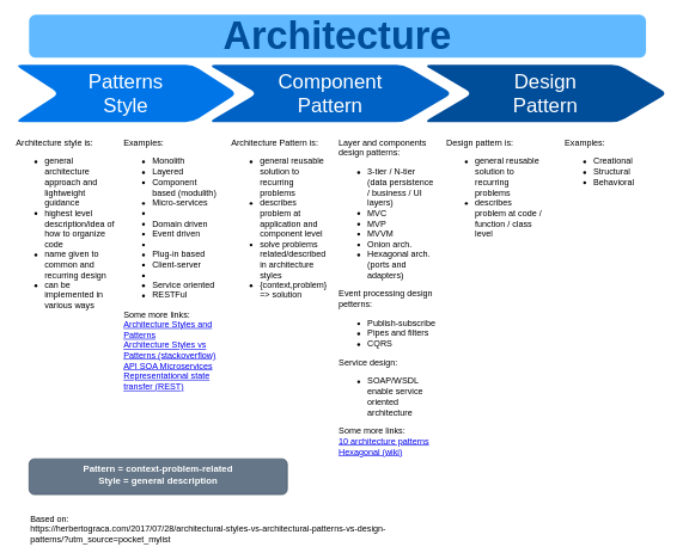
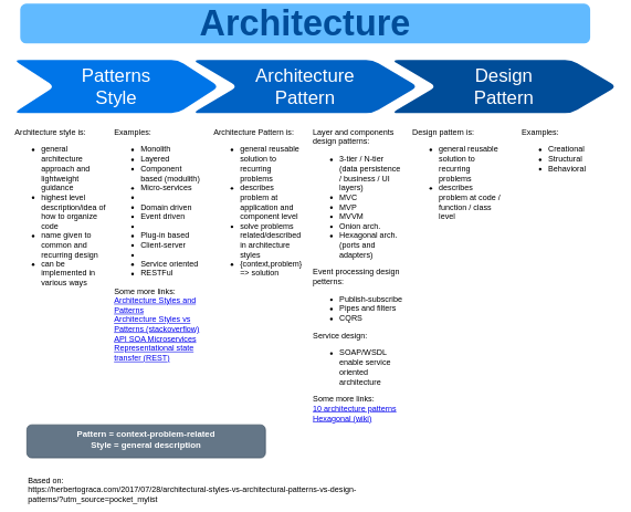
  <mxCell id="0" />
  <mxCell id="1" parent="0" />
  <mxCell id="2" value="Patterns&lt;br&gt;Style" style="shape=step;whiteSpace=wrap;html=1;fontSize=28;fillColor=#0075E8;fontColor=#FFFFFF;strokeColor=none;rounded=1;" parent="1" vertex="1"><mxGeometry x="20" y="90" width="310" height="80" as="geometry" /></mxCell>
- <mxCell id="3" value="Component&lt;br&gt;Pattern" style="shape=step;whiteSpace=wrap;html=1;fontSize=28;fillColor=#0062C4;fontColor=#FFFFFF;strokeColor=none;rounded=1;" parent="1" vertex="1"><mxGeometry x="290" y="90" width="340" height="80" as="geometry" /></mxCell>
+ <mxCell id="3" value="Architecture&lt;br&gt;Pattern" style="shape=step;whiteSpace=wrap;html=1;fontSize=28;fillColor=#0062C4;fontColor=#FFFFFF;strokeColor=none;rounded=1;" parent="1" vertex="1"><mxGeometry x="290" y="90" width="340" height="80" as="geometry" /></mxCell>
  <mxCell id="4" value="Design&lt;br&gt;Pattern" style="shape=step;whiteSpace=wrap;html=1;fontSize=28;fillColor=#004D99;fontColor=#FFFFFF;strokeColor=none;rounded=1;" parent="1" vertex="1"><mxGeometry x="590" y="90" width="340" height="80" as="geometry" /></mxCell>
- <mxCell id="5" value="Architecture" style="text;html=1;strokeColor=none;fillColor=#61BAFF;align=center;verticalAlign=middle;whiteSpace=wrap;fontSize=54;fontStyle=1;fontColor=#004D99;rounded=1;" parent="1" vertex="1"><mxGeometry x="40" y="20" width="860" height="60" as="geometry" /></mxCell>
+ <mxCell id="5" value="Architecture" style="text;html=1;strokeColor=none;fillColor=#61BAFF;align=center;verticalAlign=middle;whiteSpace=wrap;fontSize=54;fontStyle=1;fontColor=#004D99;rounded=1;" parent="1" vertex="1"><mxGeometry x="30" y="5" width="860" height="60" as="geometry" /></mxCell>
  <mxCell id="6" value="&lt;div&gt;Architecture style is:&lt;/div&gt;&lt;div&gt;&lt;ul&gt;&lt;li&gt;general architecture approach and lightweight guidance&amp;nbsp;&lt;/li&gt;&lt;li&gt;highest level description/idea of how to organize code&lt;br&gt;&lt;/li&gt;&lt;li&gt;name given to common and recurring design&lt;/li&gt;&lt;li&gt;can be implemented in various ways&lt;br&gt;&lt;/li&gt;&lt;/ul&gt;&lt;/div&gt;" style="text;spacingTop=-5;fillColor=#ffffff;whiteSpace=wrap;html=1;align=left;fontSize=12;fontFamily=Helvetica;fillColor=none;strokeColor=none;rounded=1;" parent="1" vertex="1"><mxGeometry x="20" y="190" width="140" height="470" as="geometry" /></mxCell>
  <mxCell id="7" value="&lt;div&gt;Examples:&lt;/div&gt;&lt;div&gt;&lt;ul&gt;&lt;li&gt;Monolith&lt;/li&gt;&lt;li&gt;Layered&lt;/li&gt;&lt;li&gt;Component based (modulith)&lt;br&gt;&lt;/li&gt;&lt;li&gt;Micro-services&lt;/li&gt;&lt;li&gt;&lt;span&gt;&lt;br&gt;&lt;/span&gt;&lt;/li&gt;&lt;li&gt;&lt;span&gt;Domain driven&lt;/span&gt;&lt;/li&gt;&lt;li&gt;&lt;span&gt;Event driven&lt;/span&gt;&lt;br&gt;&lt;/li&gt;&lt;li&gt;&lt;span&gt;&lt;br&gt;&lt;/span&gt;&lt;/li&gt;&lt;li&gt;&lt;span&gt;Plug-in based&lt;/span&gt;&lt;br&gt;&lt;/li&gt;&lt;li&gt;Client-server&lt;/li&gt;&lt;li&gt;&lt;br&gt;&lt;/li&gt;&lt;li&gt;Service oriented&lt;/li&gt;&lt;li&gt;RESTFul&lt;/li&gt;&lt;/ul&gt;&lt;div&gt;Some more links:&lt;/div&gt;&lt;div&gt;&lt;a href=&quot;https://medium.com/@mlbors/architectural-styles-and-architectural-patterns-c240f7df88a0&quot;&gt;Architecture Styles and Patterns&lt;/a&gt;&lt;/div&gt;&lt;div&gt;&lt;a href=&quot;https://stackoverflow.com/questions/3958316/whats-the-difference-between-architectural-patterns-and-architectural-styles&quot;&gt;Architecture Styles vs Patterns (stackoverflow)&lt;/a&gt;&lt;/div&gt;&lt;div&gt;&lt;a href=&quot;https://www.akana.com/blog/api-vs-soa-are-they-different&quot;&gt;API SOA Microservices&lt;/a&gt;&lt;/div&gt;&lt;div&gt;&lt;a href=&quot;https://www.akana.com/blog/what-is-rest-api&quot;&gt;Representational state transfer (REST)&lt;/a&gt;&lt;/div&gt;&lt;/div&gt;&lt;div&gt;&lt;br&gt;&lt;/div&gt;" style="text;spacingTop=-5;fillColor=#ffffff;whiteSpace=wrap;html=1;align=left;fontSize=12;fontFamily=Helvetica;fillColor=none;strokeColor=none;rounded=1;" parent="1" vertex="1"><mxGeometry x="170" y="190" width="140" height="470" as="geometry" /></mxCell>
  <mxCell id="8" value="&lt;div&gt;Architecture Pattern is:&lt;/div&gt;&lt;div&gt;&lt;ul&gt;&lt;li&gt;general reusable solution to&amp;nbsp; recurring problems&lt;/li&gt;&lt;li&gt;describes problem at application and component level&lt;/li&gt;&lt;li&gt;solve problems related/described in architecture styles&lt;/li&gt;&lt;li&gt;{context,problem} =&amp;gt; solution&lt;/li&gt;&lt;/ul&gt;&lt;/div&gt;" style="text;spacingTop=-5;fillColor=#ffffff;whiteSpace=wrap;html=1;align=left;fontSize=12;fontFamily=Helvetica;fillColor=none;strokeColor=none;rounded=1;" parent="1" vertex="1"><mxGeometry x="320" y="190" width="140" height="470" as="geometry" /></mxCell>
  <mxCell id="9" value="&lt;div&gt;&lt;span&gt;Layer and components design patterns:&lt;/span&gt;&lt;br&gt;&lt;/div&gt;&lt;div&gt;&lt;ul&gt;&lt;li&gt;3-tier / N-tier&lt;br&gt;(data persistence / business / UI layers)&lt;/li&gt;&lt;li&gt;MVC&lt;/li&gt;&lt;li&gt;MVP&lt;/li&gt;&lt;li&gt;MVVM&lt;/li&gt;&lt;li&gt;Onion arch.&lt;/li&gt;&lt;li&gt;Hexagonal arch. (ports and adapters)&lt;/li&gt;&lt;/ul&gt;&lt;div&gt;Event processing design petterns:&lt;/div&gt;&lt;div&gt;&lt;ul&gt;&lt;li&gt;Publish-subscribe&lt;/li&gt;&lt;li&gt;&lt;span&gt;Pipes and filters&lt;/span&gt;&lt;/li&gt;&lt;li&gt;&lt;span&gt;CQRS&lt;/span&gt;&lt;/li&gt;&lt;/ul&gt;&lt;div&gt;Service design:&lt;/div&gt;&lt;/div&gt;&lt;ul&gt;&lt;li&gt;SOAP/WSDL enable service oriented architecture&lt;/li&gt;&lt;/ul&gt;&lt;/div&gt;&lt;div&gt;Some more links:&lt;/div&gt;&lt;div&gt;&lt;a href=&quot;https://towardsdatascience.com/10-common-software-architectural-patterns-in-a-nutshell-a0b47a1e9013&quot;&gt;10 architecture patterns&lt;/a&gt;&lt;br&gt;&lt;/div&gt;&lt;div&gt;&lt;a href=&quot;https://en.wikipedia.org/wiki/Hexagonal_architecture_(software)&quot;&gt;Hexagonal (wiki)&lt;/a&gt;&lt;/div&gt;" style="text;spacingTop=-5;fillColor=#ffffff;whiteSpace=wrap;html=1;align=left;fontSize=12;fontFamily=Helvetica;fillColor=none;strokeColor=none;rounded=1;" parent="1" vertex="1"><mxGeometry x="470" y="190" width="140" height="470" as="geometry" /></mxCell>
  <mxCell id="10" value="Design pattern is:&lt;br&gt;&lt;ul&gt;&lt;li&gt;general reusable solution to&amp;nbsp; recurring problems&lt;/li&gt;&lt;li&gt;describes problem at code / function / class level&lt;/li&gt;&lt;/ul&gt;" style="text;spacingTop=-5;fillColor=#ffffff;whiteSpace=wrap;html=1;align=left;fontSize=12;fontFamily=Helvetica;fillColor=none;strokeColor=none;rounded=1;" parent="1" vertex="1"><mxGeometry x="620" y="190" width="140" height="470" as="geometry" /></mxCell>
  <mxCell id="11" value="&lt;div&gt;Examples:&lt;/div&gt;&lt;div&gt;&lt;ul&gt;&lt;li&gt;Creational&lt;/li&gt;&lt;li&gt;Structural&lt;br&gt;&lt;/li&gt;&lt;li&gt;Behavioral&lt;/li&gt;&lt;/ul&gt;&lt;/div&gt;" style="text;spacingTop=-5;fillColor=#ffffff;whiteSpace=wrap;html=1;align=left;fontSize=12;fontFamily=Helvetica;fillColor=none;strokeColor=none;rounded=1;" parent="1" vertex="1"><mxGeometry x="785" y="190" width="140" height="470" as="geometry" /></mxCell>
  <mxCell id="12" value="&lt;div&gt;Based on:&lt;br&gt;&lt;/div&gt;&lt;div&gt;https://herbertograca.com/2017/07/28/architectural-styles-vs-architectural-patterns-vs-design-patterns/?utm_source=pocket_mylist&lt;/div&gt;" style="text;whiteSpace=wrap;html=1;rounded=1;" parent="1" vertex="1"><mxGeometry x="40" y="710" width="550" height="40" as="geometry" /></mxCell>
  <mxCell id="13" value="&lt;b style=&quot;font-size: 13px&quot;&gt;Pattern = context-problem-related&lt;br&gt;Style = general description&lt;/b&gt;" style="text;whiteSpace=wrap;html=1;fillColor=#647687;fontColor=#ffffff;strokeColor=#314354;rounded=1;align=center;" vertex="1" parent="1"><mxGeometry x="40" y="640" width="360" height="50" as="geometry" /></mxCell>
